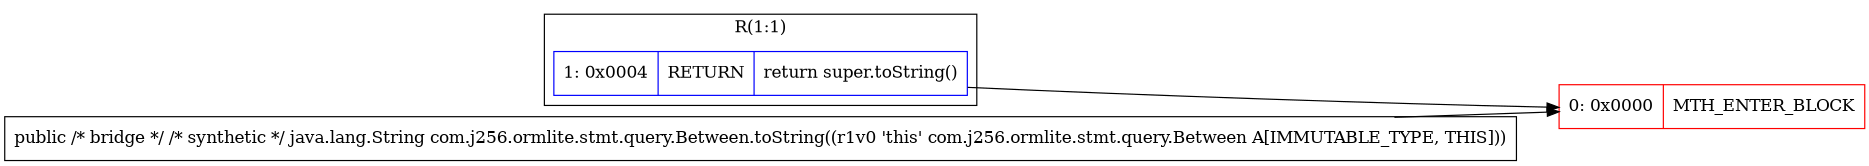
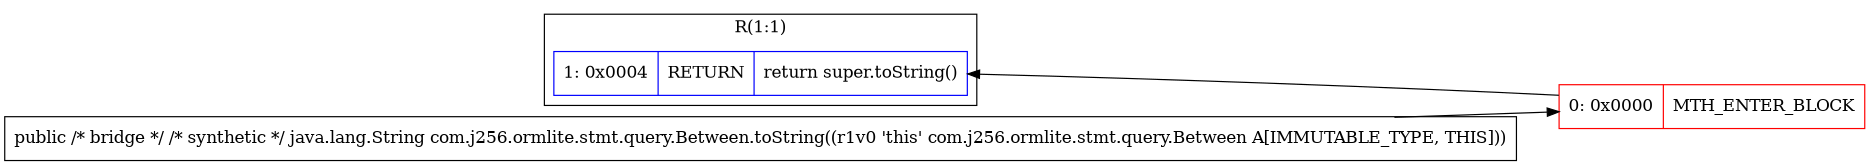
  digraph {
    rankdir=LR
    node [shape=record]
    n1 [color=blue label="{1\:\ 0x0004|RETURN\l|return super.toString()\l}"]
    n2 [color=red label="{0\:\ 0x0000|MTH_ENTER_BLOCK\l}"]
    n3 [label="{public \/* bridge *\/ \/* synthetic *\/ java.lang.String com.j256.ormlite.stmt.query.Between.toString((r1v0 'this' com.j256.ormlite.stmt.query.Between A[IMMUTABLE_TYPE, THIS])) }"]
    subgraph cluster_1 {
      label="R(1:1)"
      n1
    }
-   n1 -> n2
+   n2 -> n1
    n3 -> n2
  }
